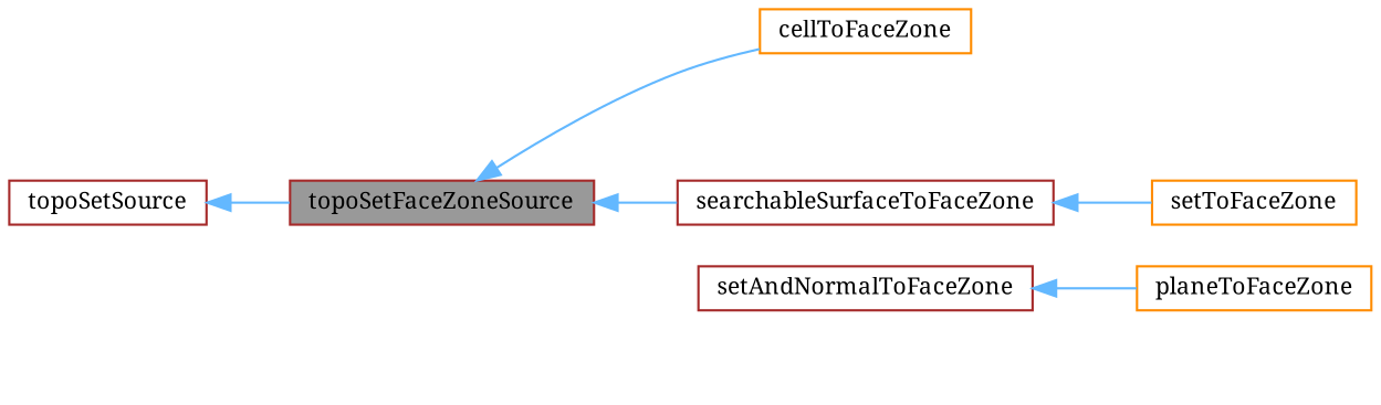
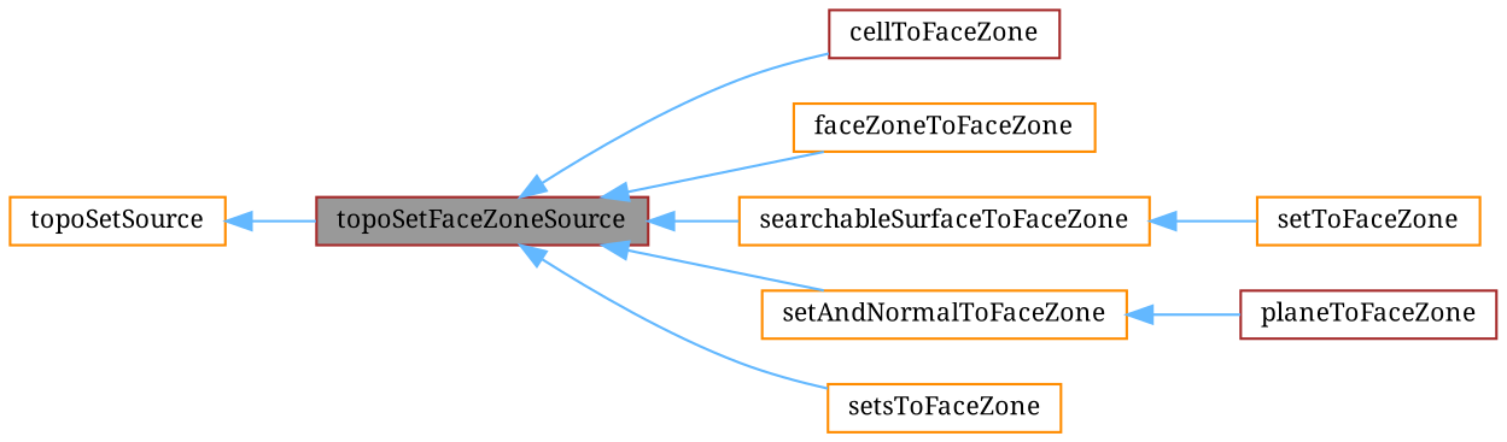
  digraph {
    fontname="Noto Serif"
    rankdir=LR
    node [color=darkorange fillcolor=white fontname="Noto Serif" fontsize=10 shape=box style=filled]
    edge [color=steelblue1 dir=back fontname="Noto Serif" fontsize=10 labelfontname=Helvetica labelfontsize=10 style=solid]
    n1 [color=brown fillcolor=grey60 fontcolor=black height=0.2 label=topoSetFaceZoneSource width=0.4]
-   n2 [height=0.2 label=cellToFaceZone width=0.4]
-   n4 [color=brown height=0.2 label=searchableSurfaceToFaceZone width=0.4]
-   n5 [color=brown height=0.2 label=setAndNormalToFaceZone width=0.4]
-   n7 [height=0.2 label=planeToFaceZone width=0.4]
+   n2 [color=brown height=0.2 label=cellToFaceZone width=0.4]
+   n3 [height=0.2 label=faceZoneToFaceZone width=0.4]
+   n4 [height=0.2 label=searchableSurfaceToFaceZone width=0.4]
+   n5 [height=0.2 label=setAndNormalToFaceZone width=0.4]
+   n6 [height=0.2 label=setsToFaceZone width=0.4]
+   n7 [color=brown height=0.2 label=planeToFaceZone width=0.4]
    n8 [height=0.2 label=setToFaceZone width=0.4]
-   n9 [color=brown height=0.2 label=topoSetSource width=0.4]
+   n9 [height=0.2 label=topoSetSource width=0.4]
    n1 -> n2
+   n1 -> n3
    n1 -> n4
+   n1 -> n5
+   n1 -> n6
    n4 -> n8
    n5 -> n7
    n9 -> n1
  }
